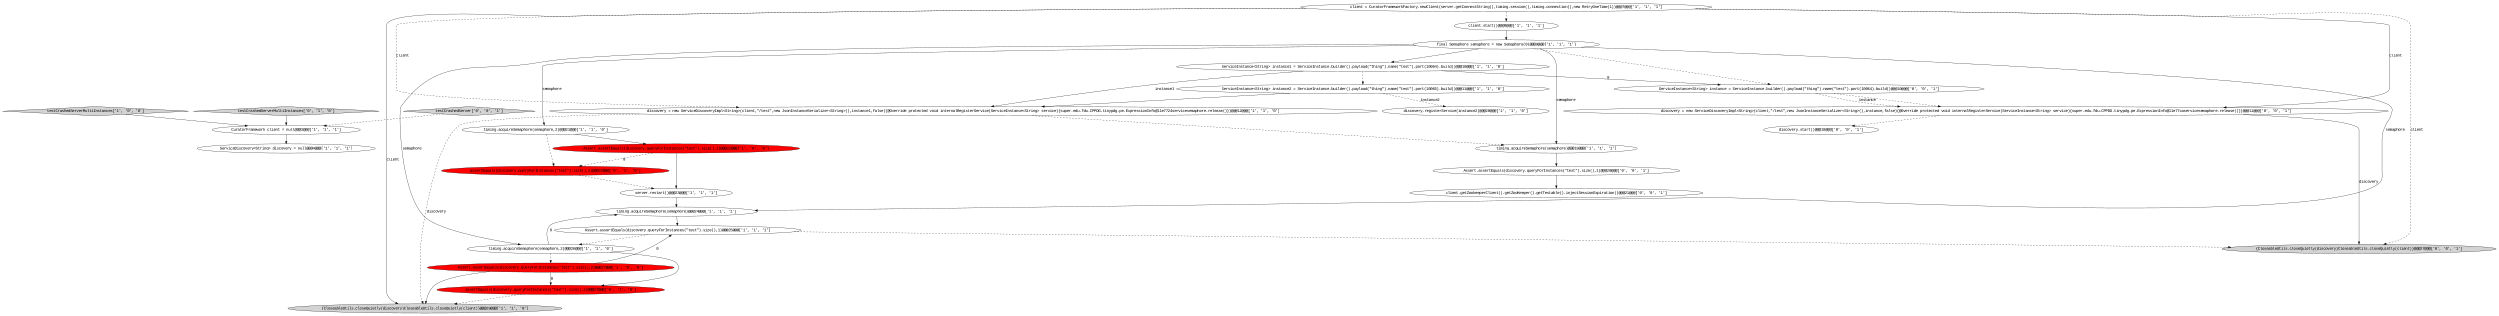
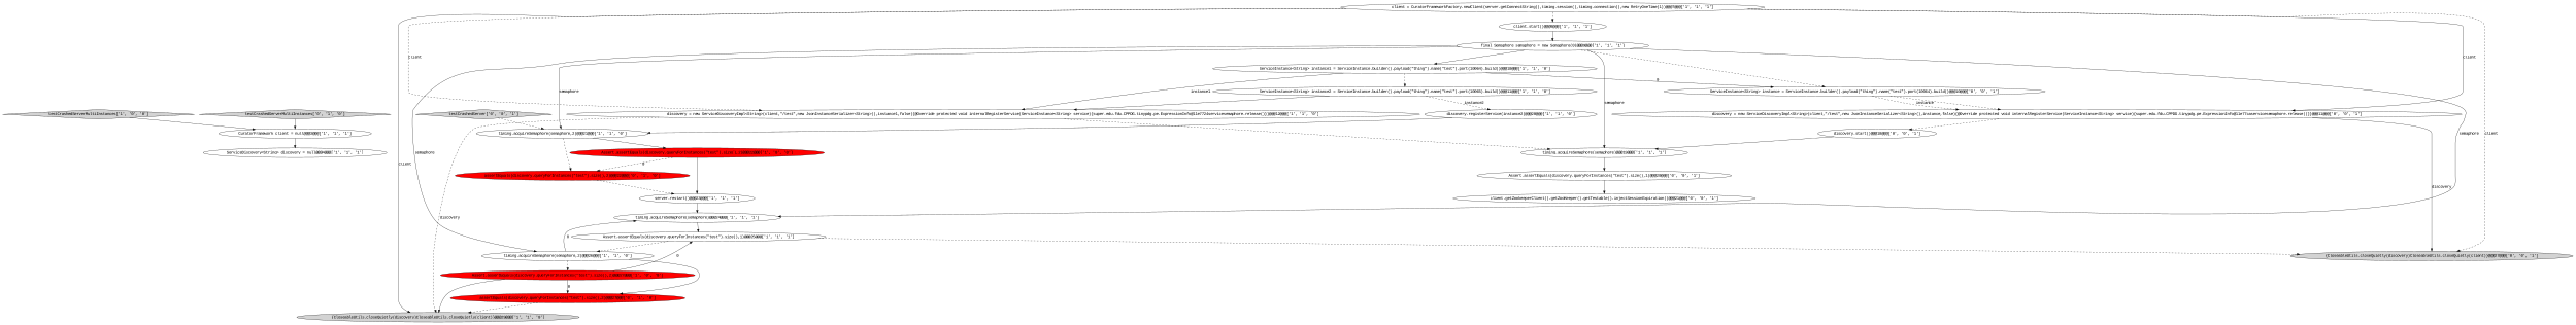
  digraph {
    fontname="Liberation Mono"
    node [fillcolor=white fontname="Liberation Mono" shape=ellipse style=filled]
    edge [fontname="Liberation Mono" style=solid]
    n1 [label="ServiceDiscovery<String> discovery = null@@@4@@@['1', '1', '1']"]
    n2 [label="timing.acquireSemaphore(semaphore,2)@@@21@@@['1', '1', '0']"]
    n3 [fillcolor=red label="Assert.assertEquals(discovery.queryForInstances(\"test\").size(),2)@@@22@@@['1', '0', '0']"]
    n4 [fillcolor=red label="assertEquals(discovery.queryForInstances(\"test\").size(),2)@@@22@@@['0', '1', '0']"]
    n5 [label="server.restart()@@@23@@@['1', '1', '1']"]
    n6 [label="timing.acquireSemaphore(semaphore)@@@24@@@['1', '1', '1']"]
    n7 [label="client = CuratorFrameworkFactory.newClient(server.getConnectString(),timing.session(),timing.connection(),new RetryOneTime(1))@@@7@@@['1', '1', '1']"]
    n8 [label="discovery = new ServiceDiscoveryImpl<String>(client,\"/test\",new JsonInstanceSerializer<String>(),instance,false){@Override protected void internalRegisterService(ServiceInstance<String> service){super.edu.fdu.CPPDG.tinypdg.pe.ExpressionInfo@11e77caservicesemaphore.release()}}@@@11@@@['0', '0', '1']"]
    n9 [fillcolor=lightgray label="{CloseableUtils.closeQuietly(discovery)CloseableUtils.closeQuietly(client)}@@@29@@@['1', '1', '0']"]
    n10 [label="client.start()@@@8@@@['1', '1', '1']"]
    n11 [label="discovery = new ServiceDiscoveryImpl<String>(client,\"/test\",new JsonInstanceSerializer<String>(),instance1,false){@Override protected void internalRegisterService(ServiceInstance<String> service){super.edu.fdu.CPPDG.tinypdg.pe.ExpressionInfo@11e7724servicesemaphore.release()}}@@@12@@@['1', '1', '0']"]
    n12 [fillcolor=lightgray label="{CloseableUtils.closeQuietly(discovery)CloseableUtils.closeQuietly(client)}@@@27@@@['0', '0', '1']"]
    n13 [label="discovery.start()@@@18@@@['0', '0', '1']"]
    n14 [label="final Semaphore semaphore = new Semaphore(0)@@@9@@@['1', '1', '1']"]
    n15 [label="timing.acquireSemaphore(semaphore)@@@19@@@['1', '1', '1']"]
    n16 [fillcolor=lightgray label="testCrashedServerMultiInstances['1', '0', '0']" shape=diamond]
    n17 [label="CuratorFramework client = null@@@3@@@['1', '1', '1']"]
    n18 [label="Assert.assertEquals(discovery.queryForInstances(\"test\").size(),1)@@@20@@@['0', '0', '1']"]
    n19 [label="client.getZookeeperClient().getZooKeeper().getTestable().injectSessionExpiration()@@@21@@@['0', '0', '1']"]
    n20 [fillcolor=red label="Assert.assertEquals(discovery.queryForInstances(\"test\").size(),2)@@@27@@@['1', '0', '0']"]
    n21 [fillcolor=red label="assertEquals(discovery.queryForInstances(\"test\").size(),2)@@@27@@@['0', '1', '0']"]
    n22 [label="Assert.assertEquals(discovery.queryForInstances(\"test\").size(),1)@@@25@@@['1', '1', '1']"]
    n23 [label="timing.acquireSemaphore(semaphore,2)@@@26@@@['1', '1', '0']"]
    n24 [label="ServiceInstance<String> instance = ServiceInstance.builder().payload(\"thing\").name(\"test\").port(10064).build()@@@10@@@['0', '0', '1']"]
    n25 [label="ServiceInstance<String> instance1 = ServiceInstance.builder().payload(\"thing\").name(\"test\").port(10064).build()@@@10@@@['1', '1', '0']"]
    n26 [label="ServiceInstance<String> instance2 = ServiceInstance.builder().payload(\"thing\").name(\"test\").port(10065).build()@@@11@@@['1', '1', '0']"]
    n27 [fillcolor=lightgray label="testCrashedServerMultiInstances['0', '1', '0']" shape=diamond]
    n28 [label="discovery.registerService(instance2)@@@20@@@['1', '1', '0']"]
    n29 [fillcolor=lightgray label="testCrashedServer['0', '0', '1']" shape=diamond]
    n2 -> n3
    n2 -> n4 [style=dashed]
    n3 -> n4 [label=0 style=dashed]
    n3 -> n5
    n4 -> n5 [style=dashed]
    n5 -> n6
    n6 -> n22
    n7 -> n8 [label=client]
    n7 -> n9 [label=client]
    n7 -> n10 [style=dashed]
    n7 -> n11 [label=client style=dashed]
    n7 -> n12 [label=client style=dashed]
    n8 -> n12 [label=discovery]
    n8 -> n13 [style=dashed]
    n10 -> n14
    n11 -> n9 [label=discovery style=dashed]
    n11 -> n15 [style=dashed]
+   n13 -> n15
    n14 -> n2 [label=semaphore]
    n14 -> n6 [label=semaphore]
    n14 -> n15 [label=semaphore]
    n14 -> n23 [label=semaphore]
    n14 -> n24 [style=dashed]
    n14 -> n25
    n15 -> n18
    n16 -> n17
    n17 -> n1
    n18 -> n19
    n20 -> n9
    n20 -> n21 [label=0]
    n20 -> n22 [label=0]
    n21 -> n9 [style=dashed]
    n22 -> n12 [style=dashed]
    n22 -> n23 [style=dashed]
    n23 -> n6 [label=8]
    n23 -> n20 [style=dashed]
    n23 -> n21
    n24 -> n8 [style=dashed]
    n24 -> n8 [label=instance style=dashed]
    n25 -> n11 [label=instance1]
    n25 -> n24 [label=0]
    n25 -> n26 [style=dashed]
    n26 -> n11
    n26 -> n28 [label=instance2 style=dashed]
    n27 -> n17
-   n29 -> n17 [style=dashed]
+   n28 -> n2
+   n29 -> n2 [style=dashed]
  }
